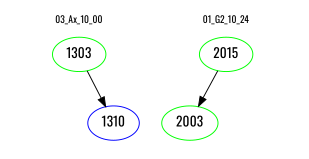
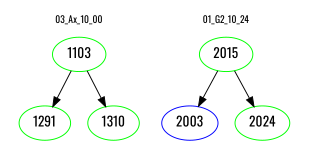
  digraph {
    fontname=Oswald
    node [color=green fontname=Oswald]
    edge [color=black fontname=Oswald]
-   n1 [label=1303]
-   n3 [color=blue label=1310]
+   n1 [label=1103]
+   n2 [label=1291]
+   n3 [label=1310]
    n4 [label=2015]
-   n5 [label=2003]
+   n5 [color=blue label=2003]
+   n6 [label=2024]
    subgraph cluster_1 {
      color=white
      fontsize=10
      label="03_Ax_10_00"
      n1
+     n2
      n3
    }
    subgraph cluster_2 {
      color=white
      fontsize=10
      label="01_G2_10_24"
      n4
      n5
+     n6
    }
+   n1 -> n2
    n1 -> n3
    n4 -> n5
+   n4 -> n6
  }
